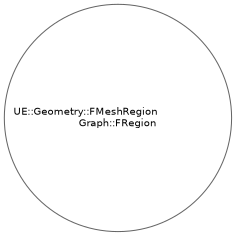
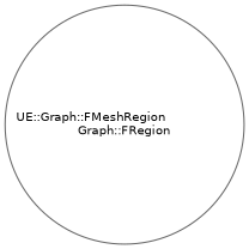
  digraph {
    rankdir=LR
-   n1 [color=grey40 fillcolor=white fontname=Helvetica fontsize=10 height=0.2 label="UE::Geometry::FMeshRegion\lGraph::FRegion" shape=circle style=filled width=0.4]
+   n1 [color=grey40 fillcolor=white fontname=Helvetica fontsize=10 height=0.2 label="UE::Graph::FMeshRegion\lGraph::FRegion" shape=circle style=filled width=0.4]
  }
